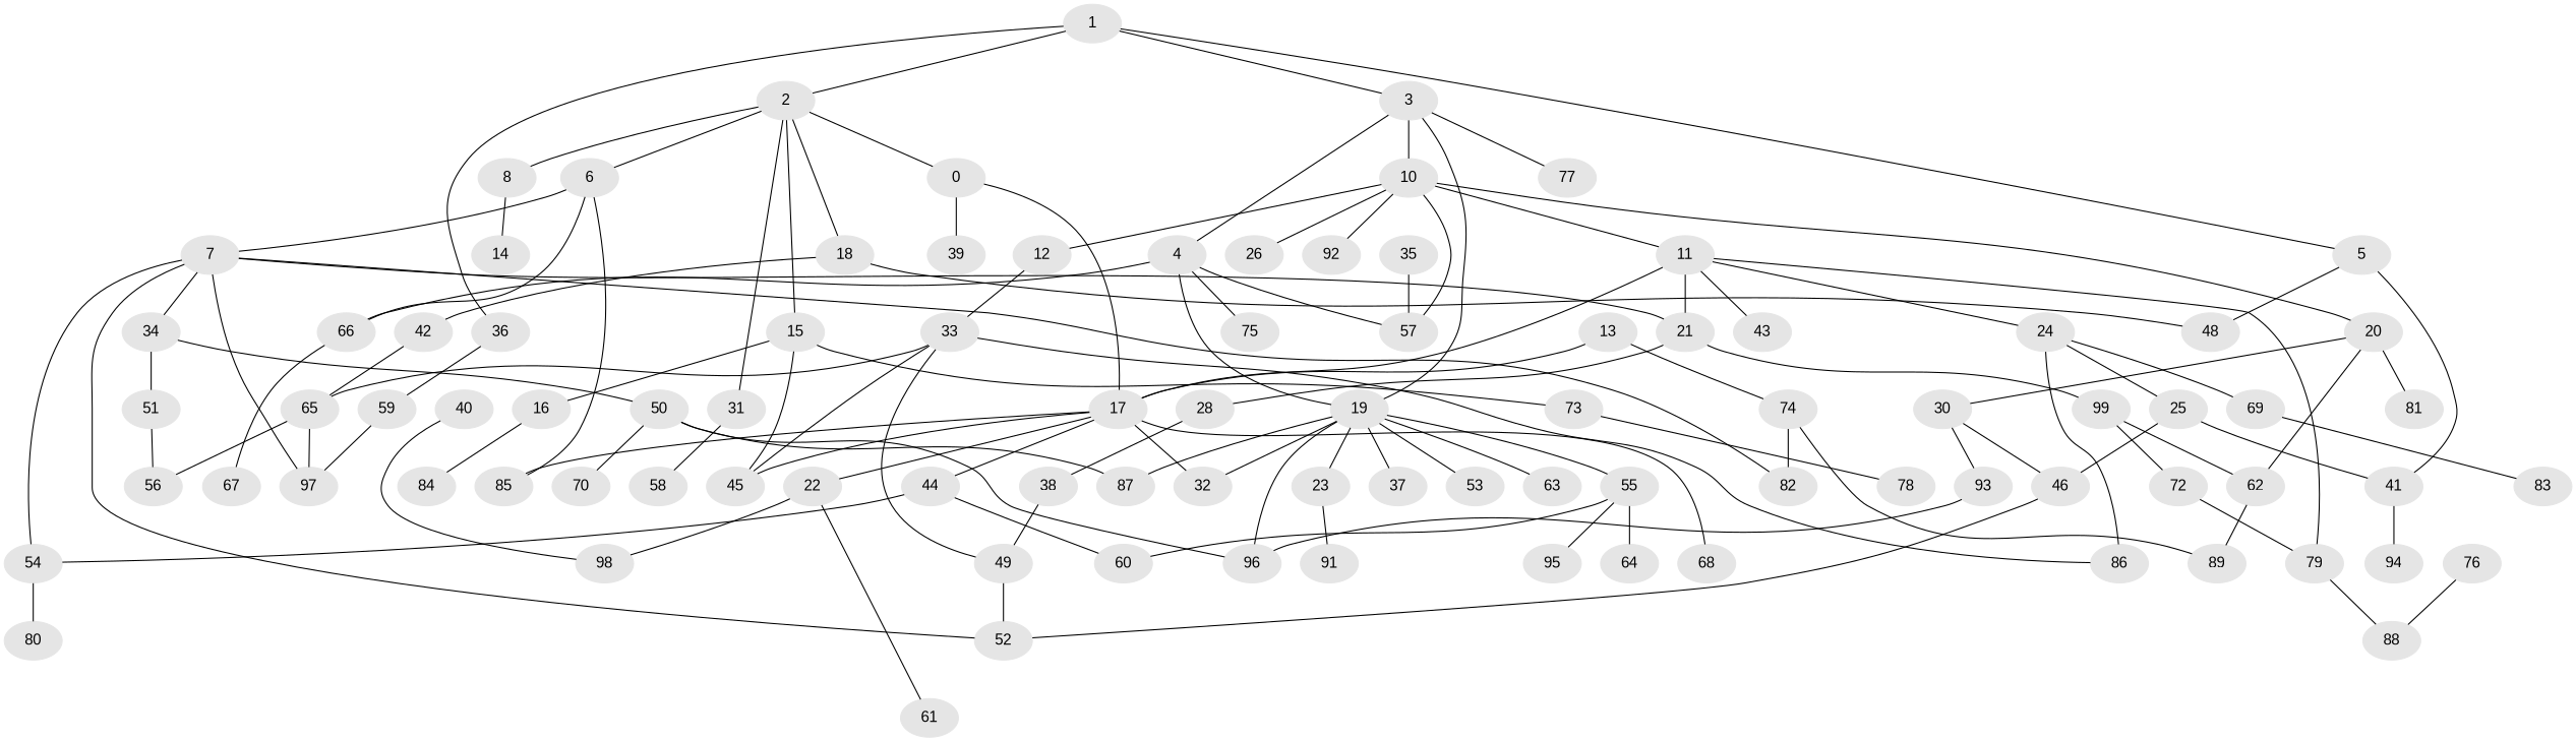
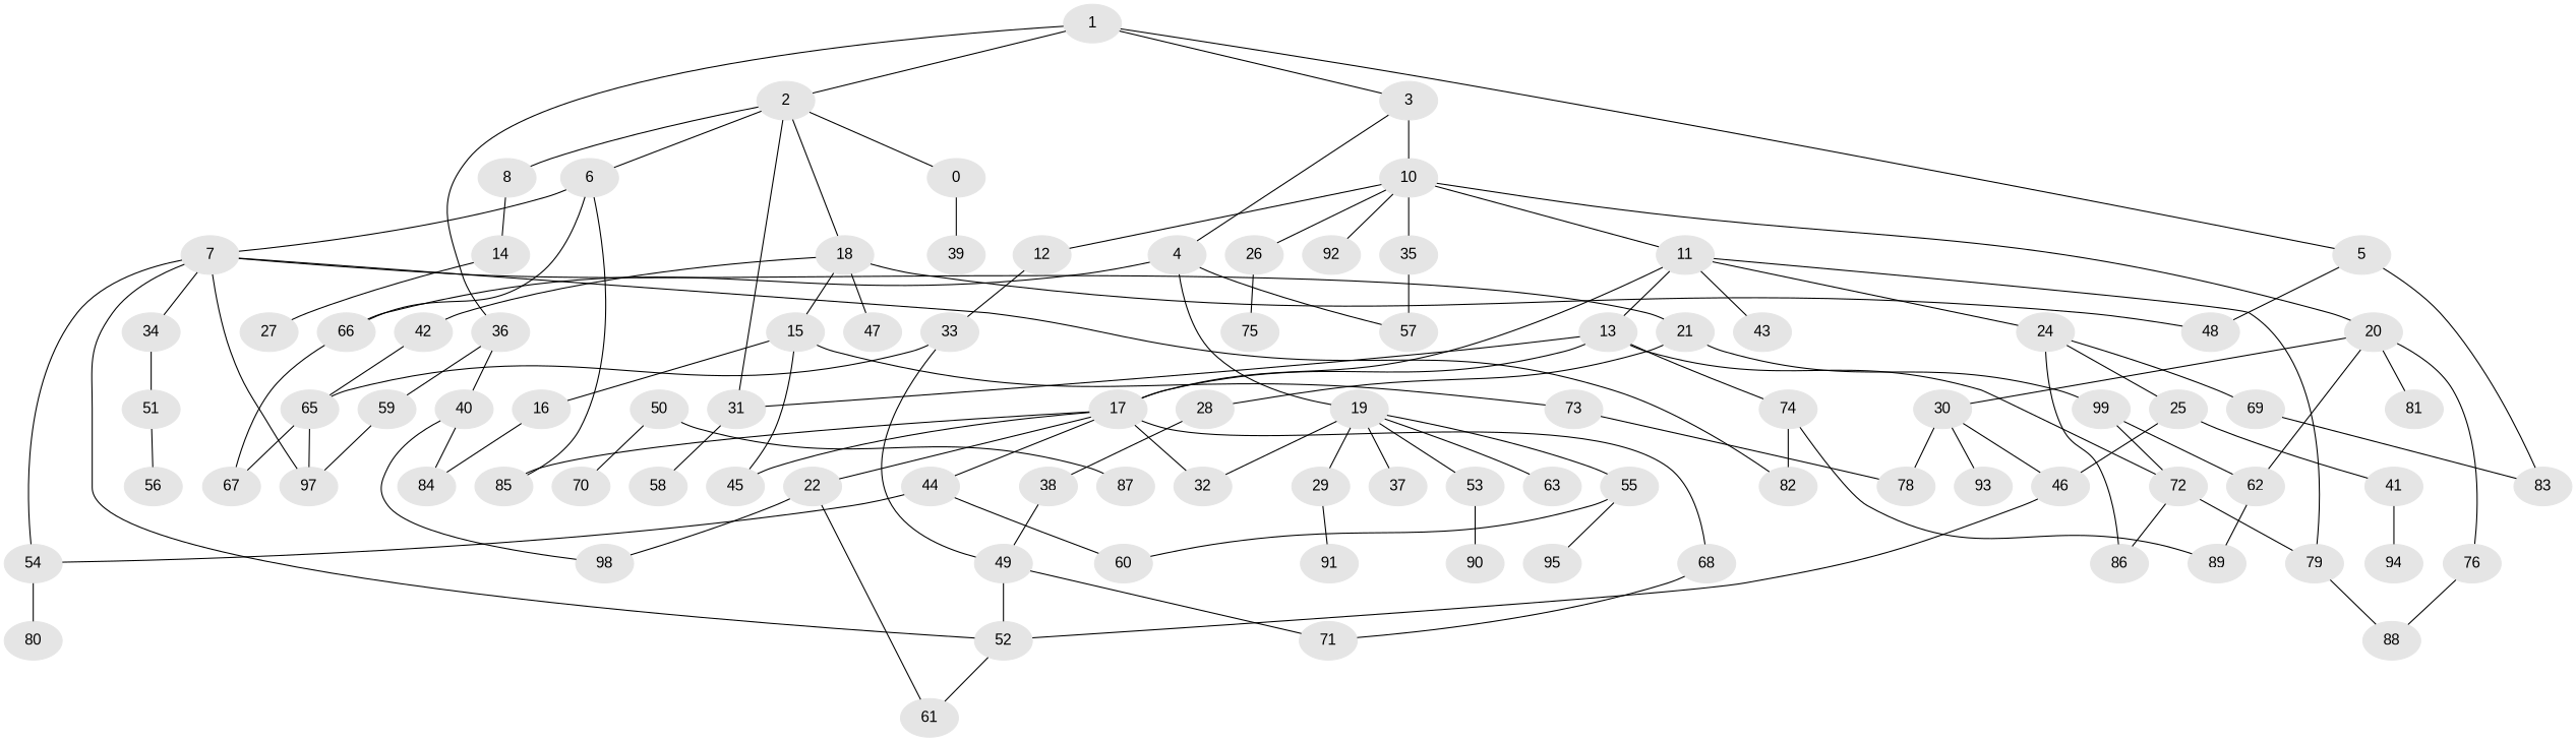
  graph {
    fontname="Liberation Sans"
    node [color=gray90 fontname="Liberation Sans" style=filled]
    edge [fontname="Liberation Sans"]
    1
    2
    3
    5
    36
    6
    8
    n8 [label=0]
    15
    18
    31
    4
    10
    19
-   77
    48
    83
    40
    59
    66
    7
    85
    14
    17
    39
    16
    45
    73
    42
+   47
    58
    57
    11
    12
    20
    26
    35
    92
    32
-   23
+   23 [label=29]
    37
    53
    55
    63
    87
-   96
    67
    21
    34
    52
    54
    82
    97
    28
    n55 [label=99]
    50
    51
    61
    80
+   27
    22
    44
    68
    13
    24
    43
    79
    33
    30
    62
    76
    81
    75
    72
    74
    25
    69
    86
    88
    49
    65
    89
    84
    78
    98
    60
+   71
    91
-   64
+   90
    95
    46
    93
    38
    41
    94
    70
    56
    1 -- 2
    1 -- 3
    1 -- 5
    1 -- 36
    2 -- 6
    2 -- 8
    2 -- n8
-   2 -- 15
+   18 -- 15
    2 -- 18
    2 -- 31
    3 -- 4
    3 -- 10
-   3 -- 19
-   3 -- 77
    5 -- 48
-   5 -- 41
+   5 -- 83
+   36 -- 40
    36 -- 59
    6 -- 66
    6 -- 7
    6 -- 85
    8 -- 14
-   n8 -- 17
    n8 -- 39
    15 -- 16
    15 -- 45
    15 -- 73
    18 -- 48
    18 -- 42
+   18 -- 47
    31 -- 58
    4 -- 19
    4 -- 66
    4 -- 57
    10 -- 11
    10 -- 12
    10 -- 20
    10 -- 26
-   10 -- 57
+   10 -- 35
    10 -- 92
    19 -- 32
    19 -- 23
    19 -- 37
    19 -- 53
    19 -- 55
    19 -- 63
-   19 -- 87
-   19 -- 96
+   40 -- 84
    40 -- 98
    59 -- 97
    66 -- 67
    7 -- 21
    7 -- 34
    7 -- 52
    7 -- 54
    7 -- 82
    7 -- 97
+   14 -- 27
    17 -- 85
    17 -- 45
    17 -- 32
    17 -- 22
    17 -- 44
    17 -- 68
    16 -- 84
    73 -- 78
    42 -- 65
    11 -- 17
-   11 -- 21
+   11 -- 13
    11 -- 24
    11 -- 43
    11 -- 79
    12 -- 33
    20 -- 30
    20 -- 62
+   20 -- 76
    20 -- 81
-   4 -- 75
+   26 -- 75
    35 -- 57
    23 -- 91
+   53 -- 90
    55 -- 60
-   55 -- 64
    55 -- 95
    21 -- 28
    21 -- n55
-   34 -- 50
    34 -- 51
+   52 -- 61
    54 -- 80
    28 -- 38
    n55 -- 62
    n55 -- 72
    50 -- 87
-   50 -- 96
    50 -- 70
    51 -- 56
    22 -- 61
    22 -- 98
    44 -- 54
    44 -- 60
+   68 -- 71
+   13 -- 31
    13 -- 17
+   13 -- 72
    13 -- 74
    24 -- 25
    24 -- 69
    24 -- 86
    79 -- 88
-   33 -- 45
-   33 -- 86
+   72 -- 86
    33 -- 49
    33 -- 65
+   30 -- 78
    30 -- 46
    30 -- 93
    62 -- 89
    76 -- 88
    72 -- 79
    74 -- 82
    74 -- 89
    25 -- 46
    25 -- 41
    69 -- 83
    49 -- 52
-   65 -- 56
+   49 -- 71
+   65 -- 67
    65 -- 97
    46 -- 52
-   93 -- 96
    38 -- 49
    41 -- 94
  }
